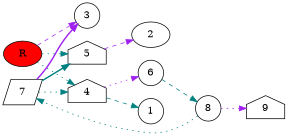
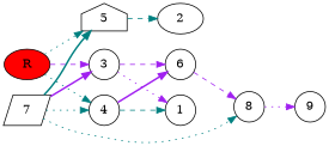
  digraph {
    rankdir=LR
    node [shape=circle]
    edge [color=teal style=dotted]
    3
    1
    6
    8
-   4 [shape=house]
+   4
    5 [shape=house]
    2 [shape=ellipse]
    7 [shape=parallelogram]
-   9 [shape=house]
+   9
    R [fillcolor="#ff0000" shape=ellipse style=filled]
-   6 -> 8 [style=dashed]
-   8 -> 7
+   3 -> 1 [color=purple]
+   3 -> 6 [color=purple style=dashed]
+   6 -> 8 [color=purple style=dashed]
+   7 -> 8
    8 -> 9 [color=purple]
    4 -> 1 [style=dashed]
-   4 -> 6 [color=purple]
-   5 -> 2 [color=purple style=dashed]
+   4 -> 6 [color=purple style=bold]
+   5 -> 2 [style=dashed]
    7 -> 3 [color=purple style=bold]
    7 -> 4
    7 -> 5 [style=bold]
    R -> 3 [color=purple style=dashed]
    R -> 4
    R -> 5
  }
